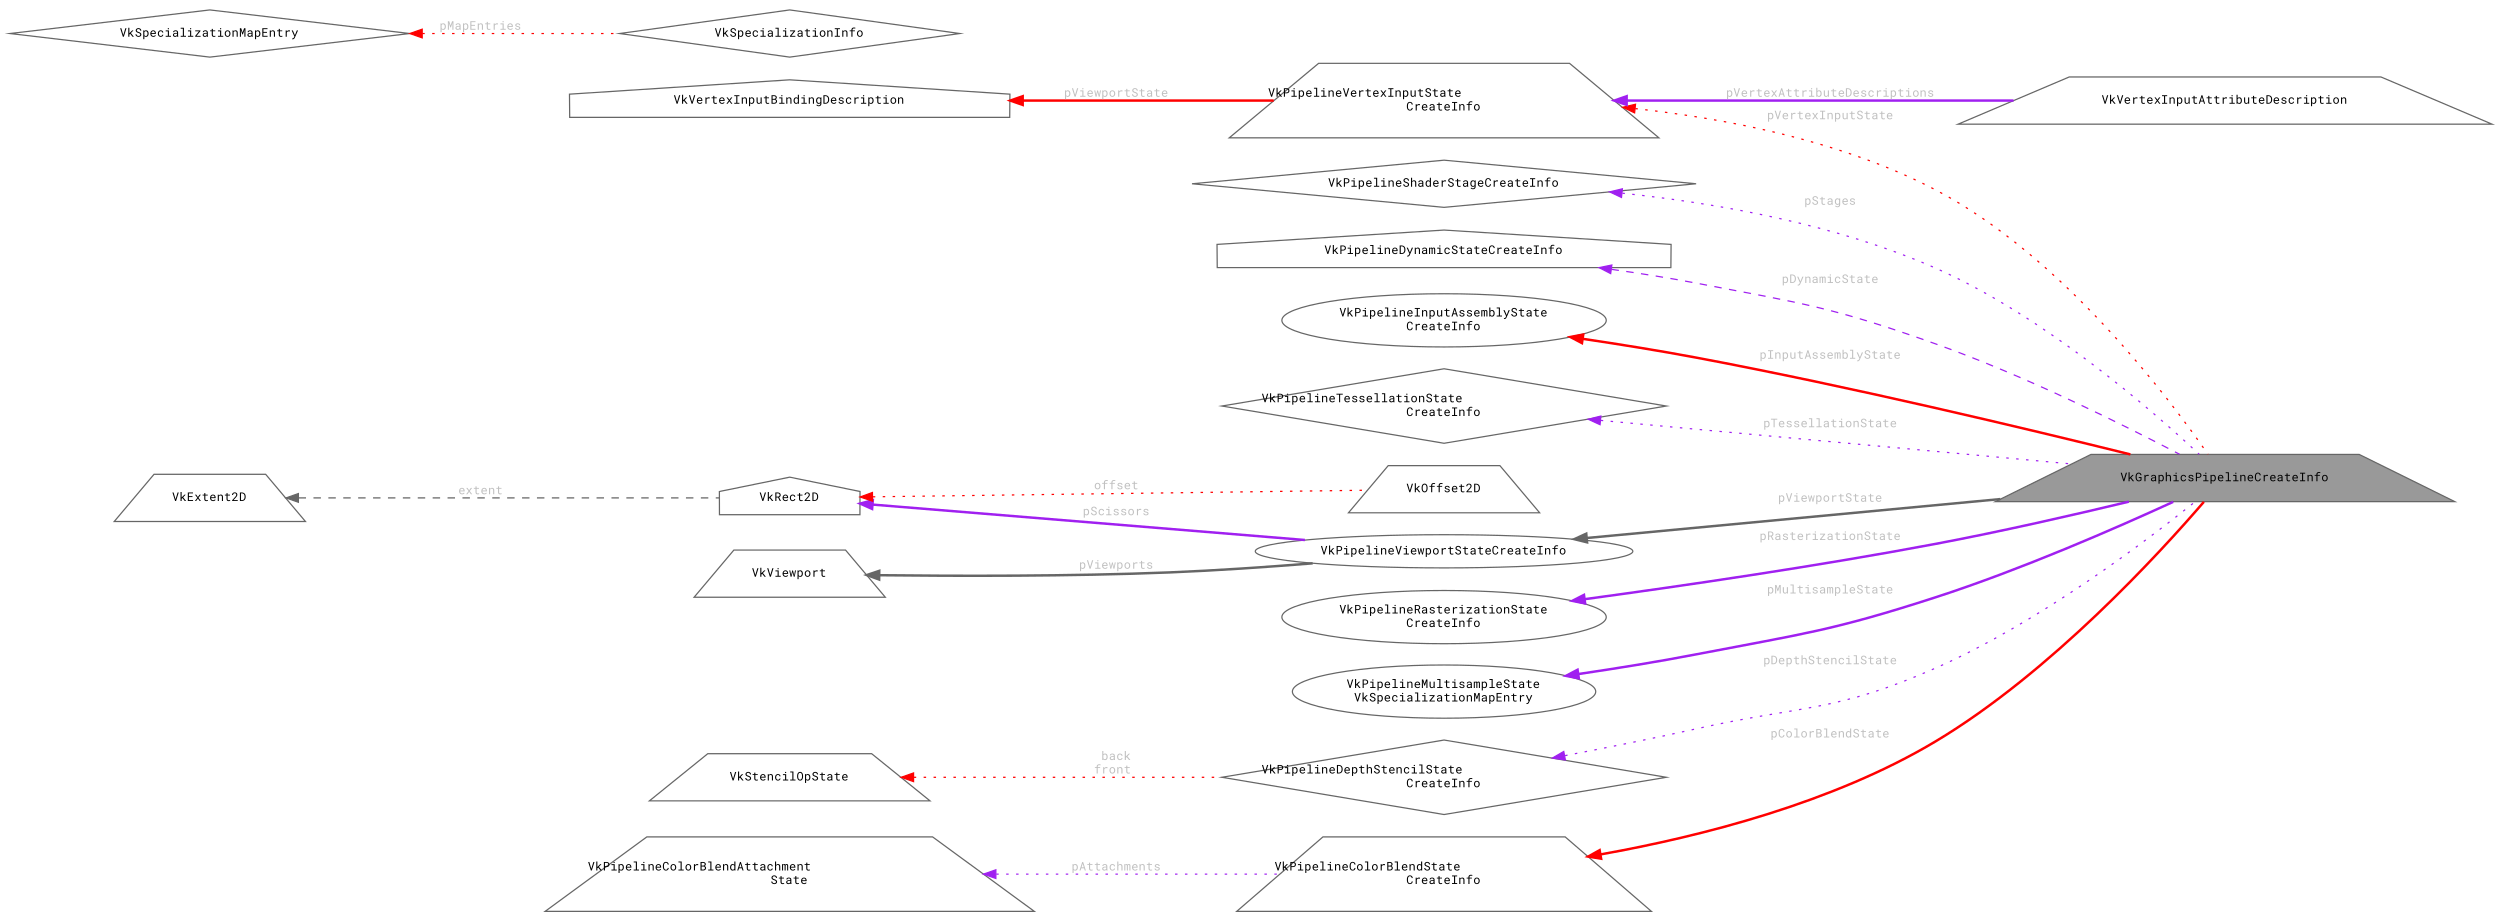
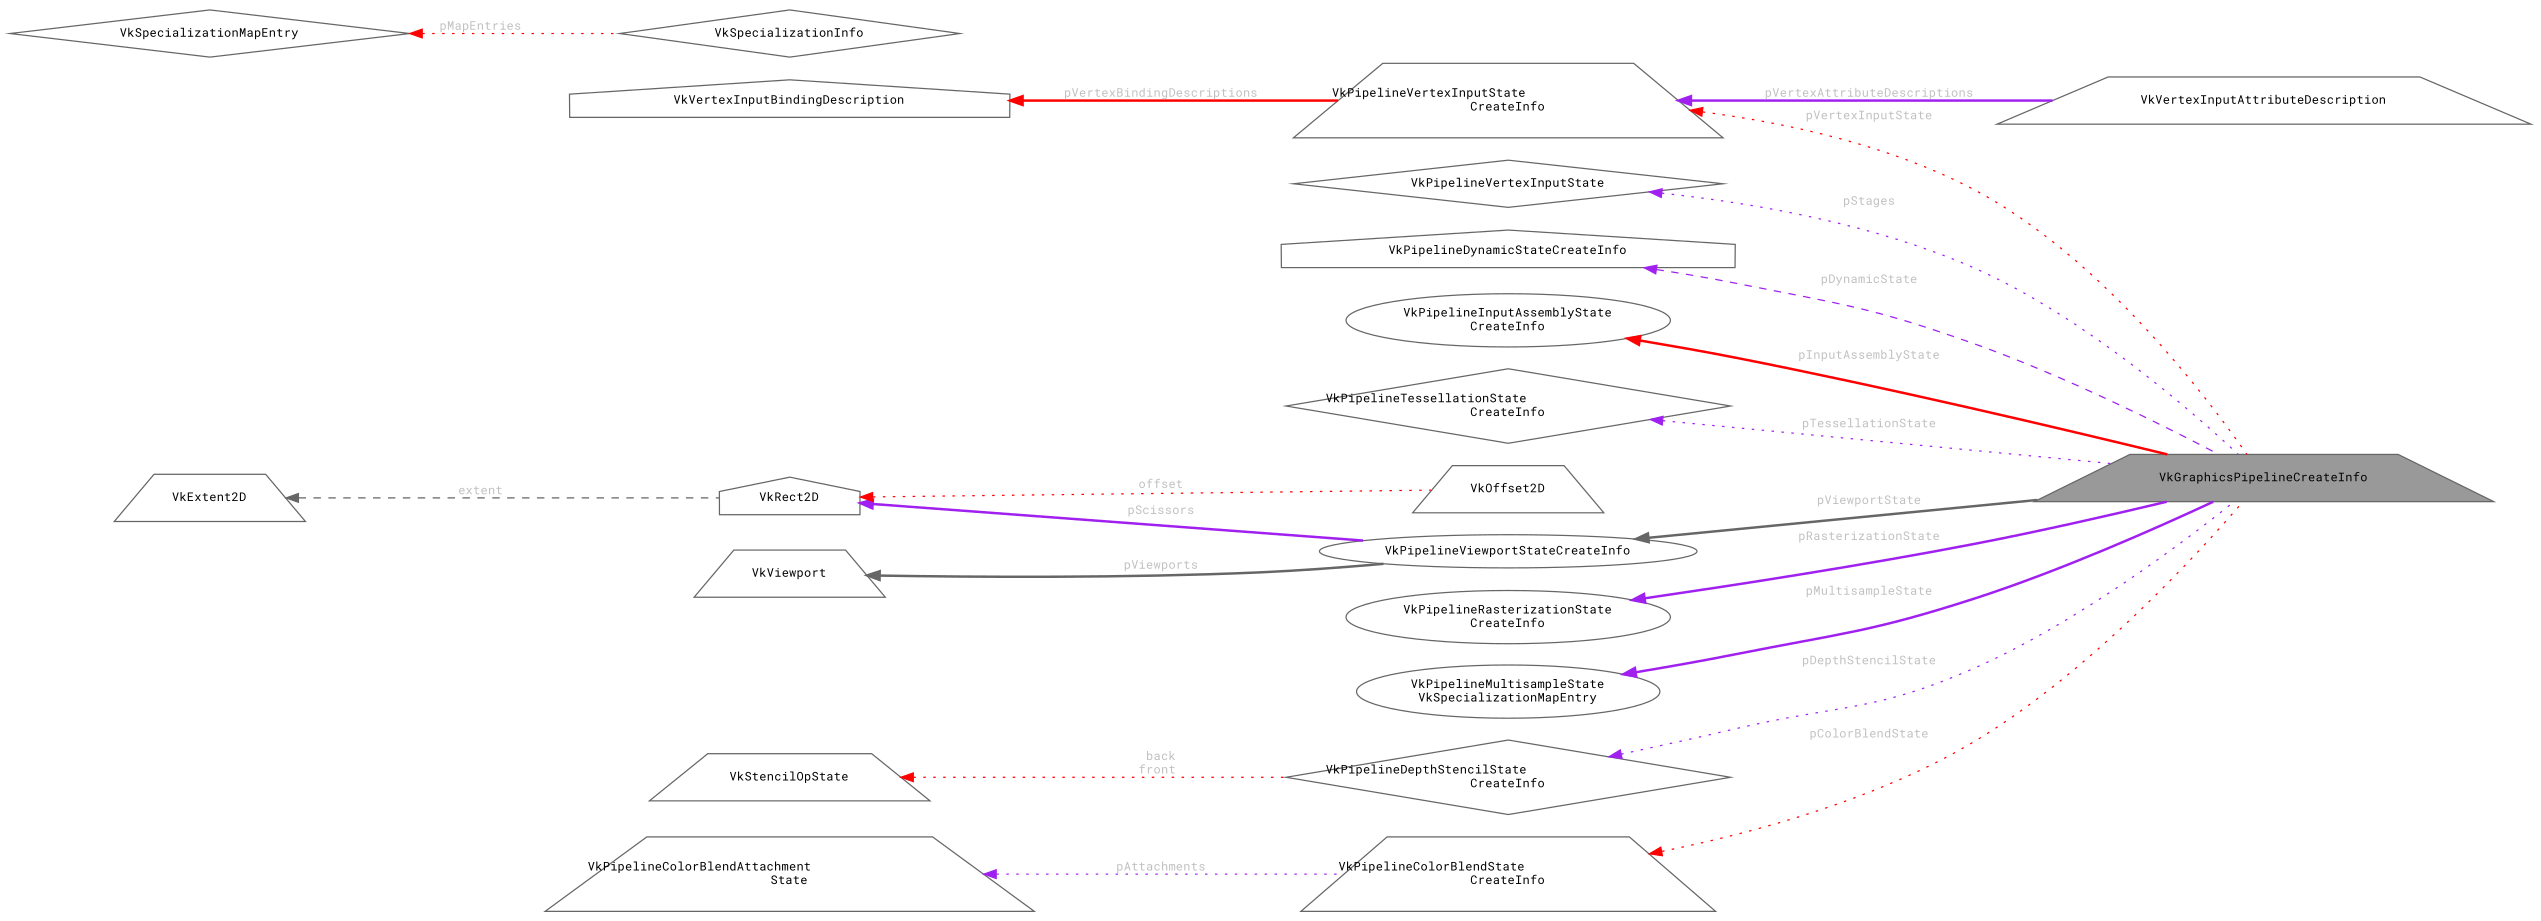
  digraph {
    fontname="Roboto Mono"
    rankdir=LR
    node [color=gray40 fillcolor=white fontname="Roboto Mono" fontsize=10 shape=trapezium style=filled]
    edge [color=purple dir=back fontcolor=grey fontname="Roboto Mono" fontsize=10 labelfontname=Helvetica labelfontsize=10 style=bold]
    n1 [fillcolor=grey60 fontcolor=black height=0.2 label=VkGraphicsPipelineCreateInfo width=0.4]
-   n2 [height=0.2 label=VkPipelineShaderStageCreateInfo shape=diamond width=0.4]
+   n2 [height=0.2 label=VkPipelineVertexInputState shape=diamond width=0.4]
    n3 [height=0.2 label=VkSpecializationInfo shape=diamond width=0.4]
    n4 [height=0.2 label=VkSpecializationMapEntry shape=diamond width=0.4]
    n5 [height=0.2 label="VkPipelineVertexInputState\lCreateInfo" width=0.4]
    n6 [height=0.2 label=VkVertexInputAttributeDescription width=0.4]
    n7 [height=0.2 label=VkVertexInputBindingDescription shape=house width=0.4]
    n8 [height=0.2 label="VkPipelineInputAssemblyState\lCreateInfo" shape=ellipse width=0.4]
    n9 [height=0.2 label="VkPipelineTessellationState\lCreateInfo" shape=diamond width=0.4]
    n10 [height=0.2 label=VkPipelineViewportStateCreateInfo shape=ellipse width=0.4]
    n11 [height=0.2 label=VkViewport width=0.4]
    n12 [height=0.2 label=VkRect2D shape=house width=0.4]
    n13 [height=0.2 label=VkOffset2D width=0.4]
    n14 [height=0.2 label=VkExtent2D width=0.4]
    n15 [height=0.2 label="VkPipelineRasterizationState\lCreateInfo" shape=ellipse width=0.4]
    n16 [height=0.2 label="VkPipelineMultisampleState\lVkSpecializationMapEntry" shape=ellipse width=0.4]
    n17 [height=0.2 label="VkPipelineDepthStencilState\lCreateInfo" shape=diamond width=0.4]
    n18 [height=0.2 label=VkStencilOpState width=0.4]
    n19 [height=0.2 label="VkPipelineColorBlendState\lCreateInfo" width=0.4]
    n20 [height=0.2 label="VkPipelineColorBlendAttachment\lState" width=0.4]
    n21 [height=0.2 label=VkPipelineDynamicStateCreateInfo shape=house width=0.4]
    n2 -> n1 [label=" pStages" style=dotted]
    n4 -> n3 [color=red label=" pMapEntries" style=dotted]
    n5 -> n1 [color=red label=" pVertexInputState" style=dotted]
    n5 -> n6 [label=" pVertexAttributeDescriptions"]
-   n7 -> n5 [color=red label=" pViewportState"]
+   n7 -> n5 [color=red label=" pVertexBindingDescriptions"]
    n8 -> n1 [color=red label=" pInputAssemblyState"]
    n9 -> n1 [label=" pTessellationState" style=dotted]
    n10 -> n1 [color=gray40 label=" pViewportState"]
    n11 -> n10 [color=gray40 label=" pViewports"]
    n12 -> n10 [label=" pScissors"]
    n12 -> n13 [color=red label=" offset" style=dotted]
    n14 -> n12 [color=gray40 label=" extent" style=dashed]
    n15 -> n1 [label=" pRasterizationState"]
    n16 -> n1 [label=" pMultisampleState"]
    n17 -> n1 [label=" pDepthStencilState" style=dotted]
    n18 -> n17 [color=red label=" back\nfront" style=dotted]
-   n19 -> n1 [color=red label=" pColorBlendState"]
+   n19 -> n1 [color=red label=" pColorBlendState" style=dotted]
    n20 -> n19 [label=" pAttachments" style=dotted]
    n21 -> n1 [label=" pDynamicState" style=dashed]
  }
